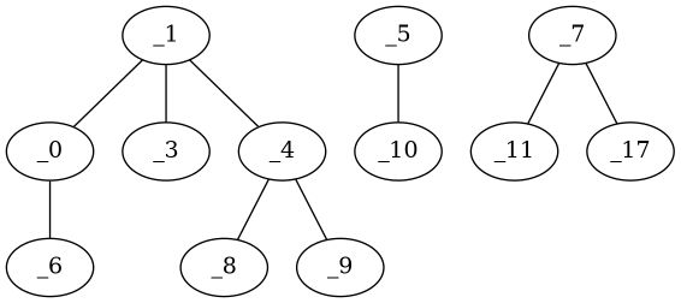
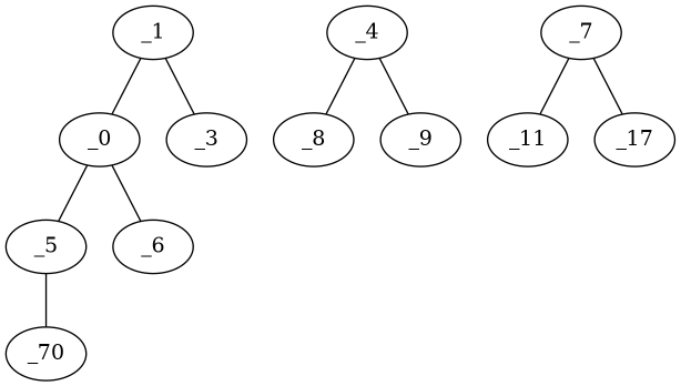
  graph {
    node [charge=0 chem=1 symbol="C  " x=2.866 y=0.5]
    edge [valence=1]
    _1 [x=3.7321]
    n2 [label=_0 x=4.5981 y=1]
    _3 [x=3.7321 y=-0.5]
    _4 [y=1]
    _5 [x=5.4641]
    _6 [x=4.5981 y=2]
    _8 [chem=2 symbol="O  " x=2]
    _9 [chem=2 symbol="O  " y=2]
-   _10 [x=6.3301 y=1]
+   _10 [x=6.3301 y=1 label=_70]
    _7 [y=-1]
    _11 [chem=2 symbol="O  " y=-2]
    n12 [chem=2 label=_17 symbol="O  " x=2 y=-0.5]
    _1 -- n2
    _1 -- _3 [valence=2]
-   _1 -- _4
+   n2 -- _5
    n2 -- _6
    _4 -- _8 [valence=2]
    _4 -- _9
    _5 -- _10
    _7 -- _11 [valence=2]
    _7 -- n12
  }
